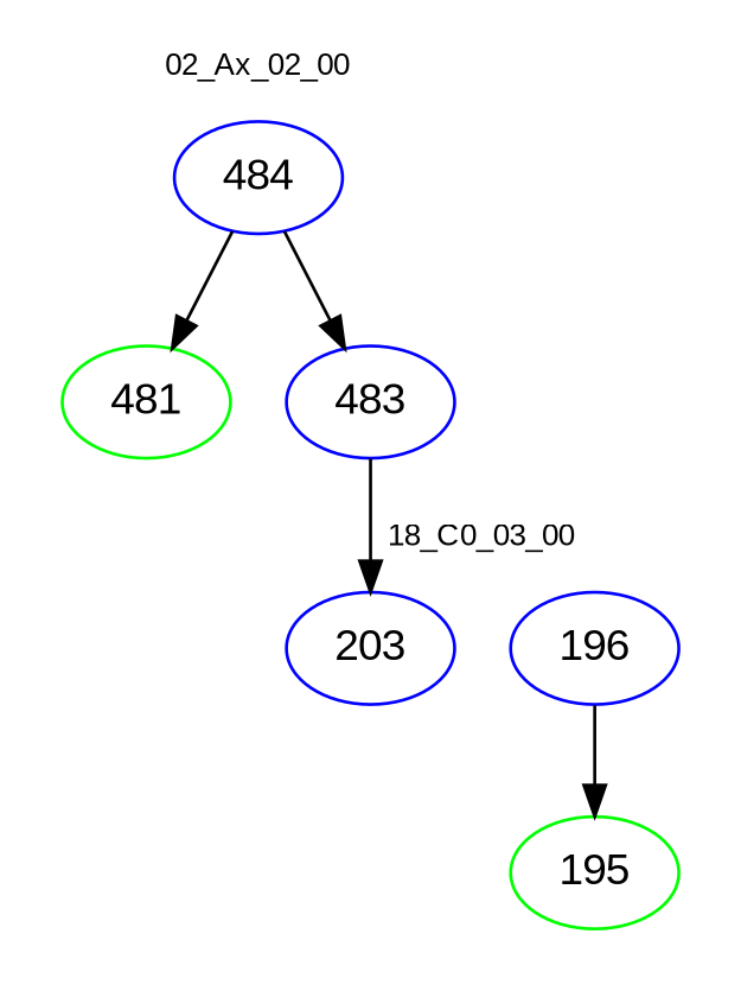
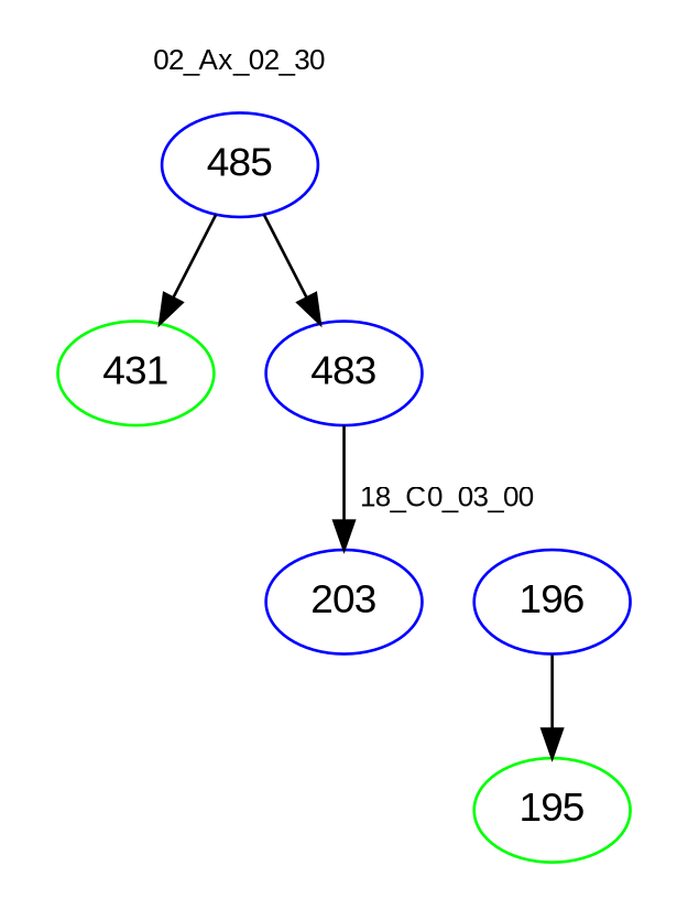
  digraph {
    fontname="Liberation Sans"
    node [color=blue fontname="Liberation Sans"]
    edge [color=black fontname="Liberation Sans"]
-   n1 [label=484]
-   n2 [color=green label=481]
+   n1 [label=485]
+   n2 [color=green label=431]
    n3 [label=483]
    n4 [label=196]
    n5 [color=green label=195]
    n6 [label=203]
    subgraph cluster_1 {
      color=white
      fontsize=10
-     label="02_Ax_02_00"
+     label="02_Ax_02_30"
      n1
      n2
      n3
    }
    subgraph cluster_2 {
      color=white
      fontsize=10
      label="18_C0_03_00"
      n4
      n5
      n6
    }
    n1 -> n2
    n1 -> n3
    n3 -> n6
    n4 -> n5
  }
